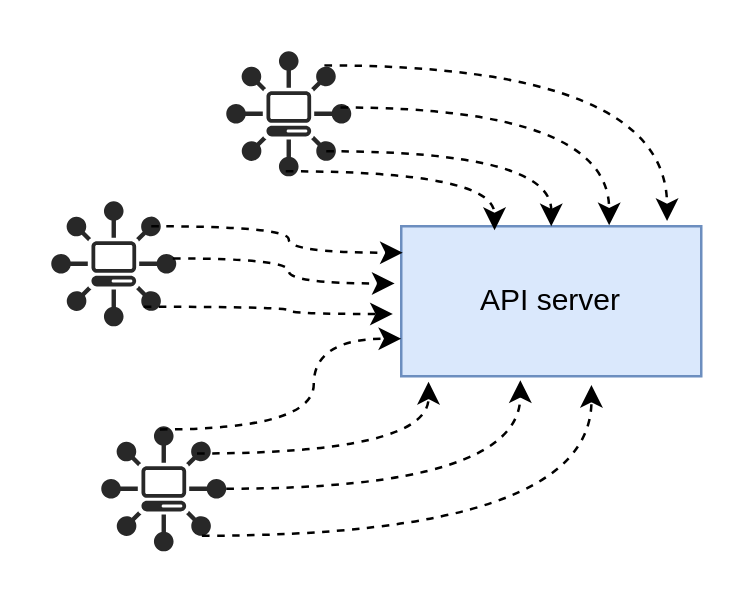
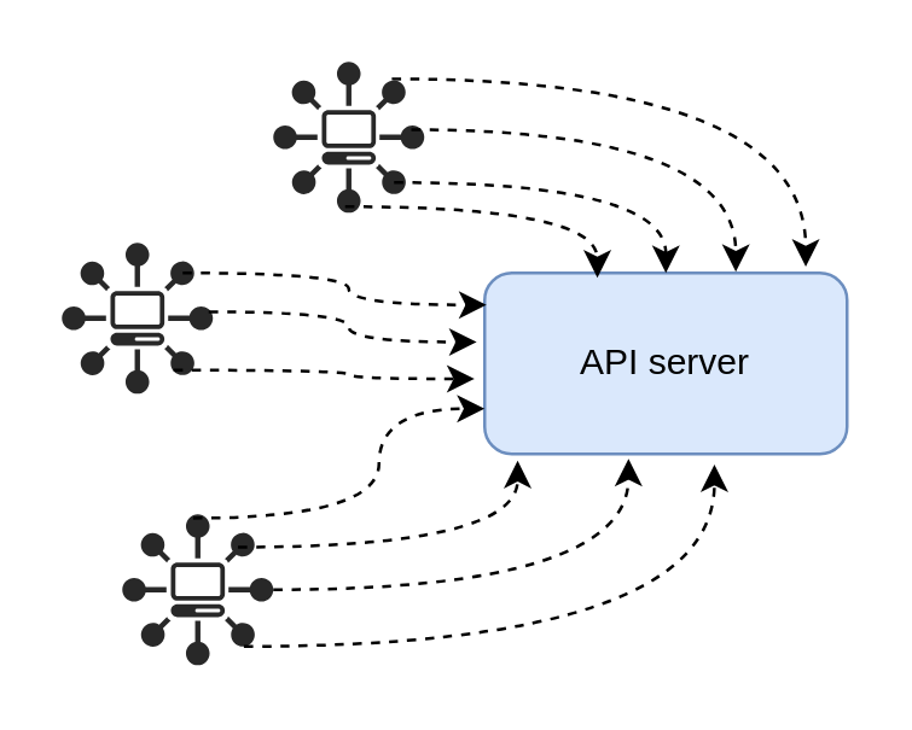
  <mxCell id="0" />
  <mxCell id="1" parent="0" />
  <mxCell id="2" value="" style="verticalLabelPosition=bottom;sketch=0;html=1;fillColor=#282828;strokeColor=none;verticalAlign=top;pointerEvents=1;align=center;shape=mxgraph.cisco_safe.security_icons.ddos;" vertex="1" parent="1"><mxGeometry x="90" y="20" width="50" height="50" as="geometry" /></mxCell>
  <mxCell id="3" value="" style="verticalLabelPosition=bottom;sketch=0;html=1;fillColor=#282828;strokeColor=none;verticalAlign=top;pointerEvents=1;align=center;shape=mxgraph.cisco_safe.security_icons.ddos;" vertex="1" parent="1"><mxGeometry x="20" y="80" width="50" height="50" as="geometry" /></mxCell>
  <mxCell id="4" value="" style="verticalLabelPosition=bottom;sketch=0;html=1;fillColor=#282828;strokeColor=none;verticalAlign=top;pointerEvents=1;align=center;shape=mxgraph.cisco_safe.security_icons.ddos;" vertex="1" parent="1"><mxGeometry x="40" y="170" width="50" height="50" as="geometry" /></mxCell>
- <mxCell id="5" value="API server" style="rounded=0;whiteSpace=wrap;html=1;fillColor=#dae8fc;strokeColor=#6c8ebf;" vertex="1" parent="1"><mxGeometry x="160" y="90" width="120" height="60" as="geometry" /></mxCell>
+ <mxCell id="5" value="API server" style="whiteSpace=wrap;html=1;fillColor=#dae8fc;strokeColor=#6c8ebf;rounded=1;" vertex="1" parent="1"><mxGeometry x="160" y="90" width="120" height="60" as="geometry" /></mxCell>
  <mxCell id="6" value="" style="endArrow=classic;html=1;rounded=0;exitX=0.785;exitY=0.113;exitDx=0;exitDy=0;exitPerimeter=0;entryX=0.886;entryY=-0.035;entryDx=0;entryDy=0;entryPerimeter=0;edgeStyle=orthogonalEdgeStyle;curved=1;dashed=1;" edge="1" parent="1" source="2" target="5"><mxGeometry width="50" height="50" relative="1" as="geometry"><mxPoint x="260" y="50" as="sourcePoint" /><mxPoint x="310" as="targetPoint" y="0" /></mxGeometry></mxCell>
  <mxCell id="7" value="" style="endArrow=classic;html=1;rounded=0;exitX=0.914;exitY=0.45;exitDx=0;exitDy=0;exitPerimeter=0;entryX=0.693;entryY=-0.006;entryDx=0;entryDy=0;entryPerimeter=0;edgeStyle=orthogonalEdgeStyle;curved=1;dashed=1;" edge="1" parent="1" source="2" target="5"><mxGeometry width="50" height="50" relative="1" as="geometry"><mxPoint x="260" y="50" as="sourcePoint" /><mxPoint x="310" as="targetPoint" y="0" /></mxGeometry></mxCell>
  <mxCell id="8" value="" style="endArrow=classic;html=1;rounded=0;exitX=0.8;exitY=0.8;exitDx=0;exitDy=0;exitPerimeter=0;entryX=0.5;entryY=0;entryDx=0;entryDy=0;edgeStyle=orthogonalEdgeStyle;curved=1;dashed=1;" edge="1" parent="1" source="2" target="5"><mxGeometry width="50" height="50" relative="1" as="geometry"><mxPoint x="300" y="80" as="sourcePoint" /><mxPoint x="350" y="30" as="targetPoint" /></mxGeometry></mxCell>
  <mxCell id="9" value="" style="endArrow=classic;html=1;rounded=0;exitX=0.476;exitY=0.96;exitDx=0;exitDy=0;exitPerimeter=0;entryX=0.311;entryY=0.026;entryDx=0;entryDy=0;entryPerimeter=0;edgeStyle=orthogonalEdgeStyle;curved=1;dashed=1;" edge="1" parent="1" source="2" target="5"><mxGeometry width="50" height="50" relative="1" as="geometry"><mxPoint x="350" y="60" as="sourcePoint" /><mxPoint x="400" y="10" as="targetPoint" /></mxGeometry></mxCell>
  <mxCell id="10" value="" style="endArrow=classic;html=1;rounded=0;exitX=0.8;exitY=0.2;exitDx=0;exitDy=0;exitPerimeter=0;entryX=0.005;entryY=0.176;entryDx=0;entryDy=0;entryPerimeter=0;edgeStyle=orthogonalEdgeStyle;curved=1;dashed=1;" edge="1" parent="1" source="3" target="5"><mxGeometry width="50" height="50" relative="1" as="geometry"><mxPoint x="200" y="260" as="sourcePoint" /><mxPoint x="250" y="210" as="targetPoint" /></mxGeometry></mxCell>
  <mxCell id="11" value="" style="endArrow=classic;html=1;rounded=0;exitX=0.972;exitY=0.457;exitDx=0;exitDy=0;exitPerimeter=0;entryX=-0.022;entryY=0.381;entryDx=0;entryDy=0;entryPerimeter=0;edgeStyle=orthogonalEdgeStyle;curved=1;dashed=1;" edge="1" parent="1" source="3" target="5"><mxGeometry width="50" height="50" relative="1" as="geometry"><mxPoint x="200" y="290" as="sourcePoint" /><mxPoint x="250" y="240" as="targetPoint" /></mxGeometry></mxCell>
  <mxCell id="12" value="" style="endArrow=classic;html=1;rounded=0;exitX=0.74;exitY=0.844;exitDx=0;exitDy=0;exitPerimeter=0;entryX=-0.028;entryY=0.585;entryDx=0;entryDy=0;entryPerimeter=0;edgeStyle=orthogonalEdgeStyle;curved=1;dashed=1;" edge="1" parent="1" source="3" target="5"><mxGeometry width="50" height="50" relative="1" as="geometry"><mxPoint x="230" y="280" as="sourcePoint" /><mxPoint x="280" y="230" as="targetPoint" /></mxGeometry></mxCell>
  <mxCell id="13" value="" style="endArrow=classic;html=1;rounded=0;exitX=0.469;exitY=0.025;exitDx=0;exitDy=0;exitPerimeter=0;entryX=0;entryY=0.75;entryDx=0;entryDy=0;edgeStyle=orthogonalEdgeStyle;curved=1;dashed=1;" edge="1" parent="1" source="4" target="5"><mxGeometry width="50" height="50" relative="1" as="geometry"><mxPoint x="260" y="290" as="sourcePoint" /><mxPoint x="310" y="240" as="targetPoint" /></mxGeometry></mxCell>
  <mxCell id="14" value="" style="endArrow=classic;html=1;rounded=0;exitX=0.766;exitY=0.218;exitDx=0;exitDy=0;exitPerimeter=0;entryX=0.091;entryY=1.037;entryDx=0;entryDy=0;entryPerimeter=0;edgeStyle=orthogonalEdgeStyle;curved=1;dashed=1;" edge="1" parent="1" source="4" target="5"><mxGeometry width="50" height="50" relative="1" as="geometry"><mxPoint x="210" y="310" as="sourcePoint" /><mxPoint x="260" y="260" as="targetPoint" /></mxGeometry></mxCell>
  <mxCell id="15" value="" style="endArrow=classic;html=1;rounded=0;entryX=0.397;entryY=1.026;entryDx=0;entryDy=0;entryPerimeter=0;edgeStyle=orthogonalEdgeStyle;curved=1;dashed=1;" edge="1" parent="1" source="4" target="5"><mxGeometry width="50" height="50" relative="1" as="geometry"><mxPoint x="240" y="280" as="sourcePoint" /><mxPoint x="290" y="230" as="targetPoint" /></mxGeometry></mxCell>
  <mxCell id="16" value="" style="endArrow=classic;html=1;rounded=0;exitX=0.805;exitY=0.876;exitDx=0;exitDy=0;exitPerimeter=0;entryX=0.634;entryY=1.058;entryDx=0;entryDy=0;entryPerimeter=0;edgeStyle=orthogonalEdgeStyle;curved=1;dashed=1;" edge="1" parent="1" source="4" target="5"><mxGeometry width="50" height="50" relative="1" as="geometry"><mxPoint x="250" y="280" as="sourcePoint" /><mxPoint x="300" y="230" as="targetPoint" /></mxGeometry></mxCell>
